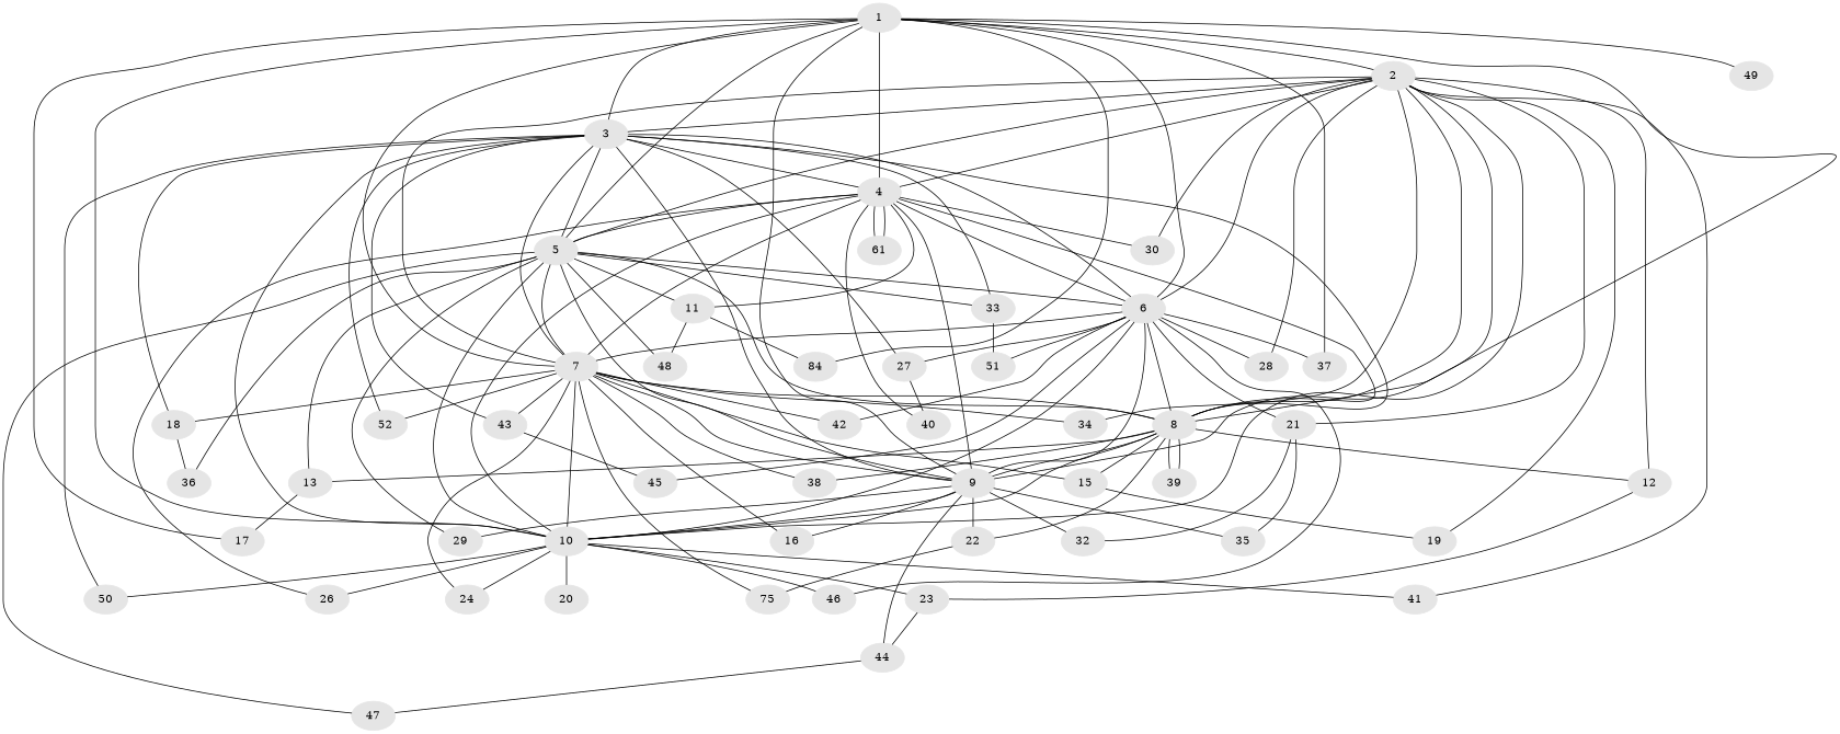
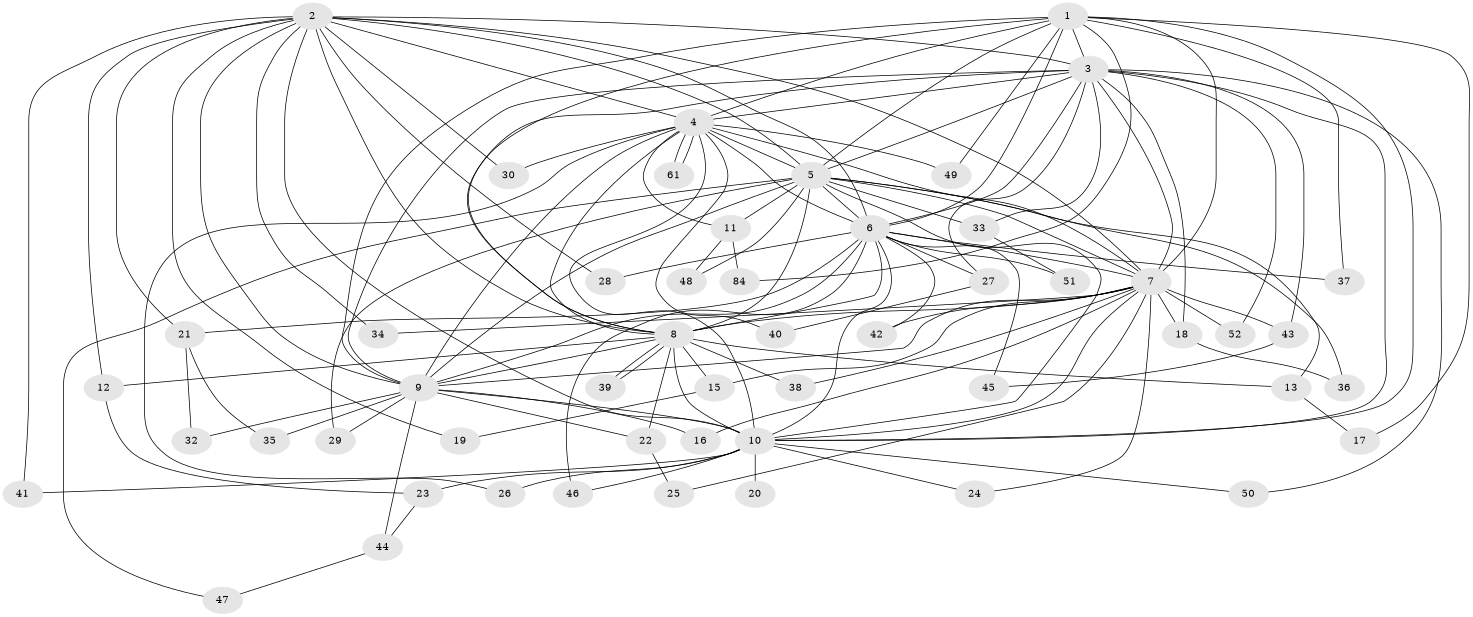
  graph {
    node [color=gray90 style=filled]
    1
    2
    3
    4
    5
    6
    7
    8
    9
    10
    n11 [label=84]
    17
    37
    49
    12
    19
    21
    28
    30
    34
    41
    18
    27
    33
    43
    50
    52
    11
    26
    n30 [label=61]
    40
    13
    29
    36
    47
    48
    42
    45
    46
    51
    15
    16
    24
-   25 [label=75]
+   25
    38
    22
    39
    32
    35
    44
    20
    23
-   1 -- 2
    1 -- 3
    1 -- 4
    1 -- 5
    1 -- 6
    1 -- 7
    1 -- 8
    1 -- 9
    1 -- 10
    1 -- n11
    1 -- 17
    1 -- 37
    1 -- 49
    2 -- 3
    2 -- 4
    2 -- 5
    2 -- 6
    2 -- 7
    2 -- 8
    2 -- 9
    2 -- 10
    2 -- 12
    2 -- 19
    2 -- 21
    2 -- 28
    2 -- 30
    2 -- 34
    2 -- 41
    3 -- 4
    3 -- 5
    3 -- 6
    3 -- 7
    3 -- 8
    3 -- 9
    3 -- 10
    3 -- 18
    3 -- 27
    3 -- 33
    3 -- 43
    3 -- 50
    3 -- 52
    4 -- 5
    4 -- 6
    4 -- 7
    4 -- 8
    4 -- 9
    4 -- 10
+   4 -- 49
    4 -- 30
    4 -- 11
    4 -- 26
    4 -- n30
    4 -- n30
    4 -- 40
    5 -- 6
    5 -- 7
    5 -- 8
    5 -- 9
    5 -- 10
    5 -- 33
    5 -- 11
    5 -- 13
    5 -- 29
    5 -- 36
    5 -- 47
    5 -- 48
    6 -- 7
    6 -- 8
    6 -- 9
    6 -- 10
    6 -- 37
    6 -- 21
    6 -- 28
    6 -- 27
    6 -- 42
    6 -- 45
    6 -- 46
    6 -- 51
    7 -- 8
    7 -- 9
    7 -- 10
    7 -- 34
    7 -- 18
    7 -- 43
    7 -- 52
    7 -- 42
    7 -- 15
    7 -- 16
    7 -- 24
    7 -- 25
    7 -- 38
    8 -- 9
    8 -- 10
    8 -- 12
    8 -- 13
    8 -- 15
    8 -- 38
    8 -- 22
    8 -- 39
    8 -- 39
    9 -- 10
    9 -- 29
    9 -- 16
    9 -- 22
    9 -- 32
    9 -- 35
    9 -- 44
    10 -- 41
    10 -- 50
    10 -- 26
    10 -- 46
    10 -- 24
    10 -- 20
    10 -- 23
    12 -- 23
    21 -- 32
    21 -- 35
    18 -- 36
    27 -- 40
    33 -- 51
    43 -- 45
    11 -- n11
    11 -- 48
    13 -- 17
    15 -- 19
    22 -- 25
    44 -- 47
    23 -- 44
  }
